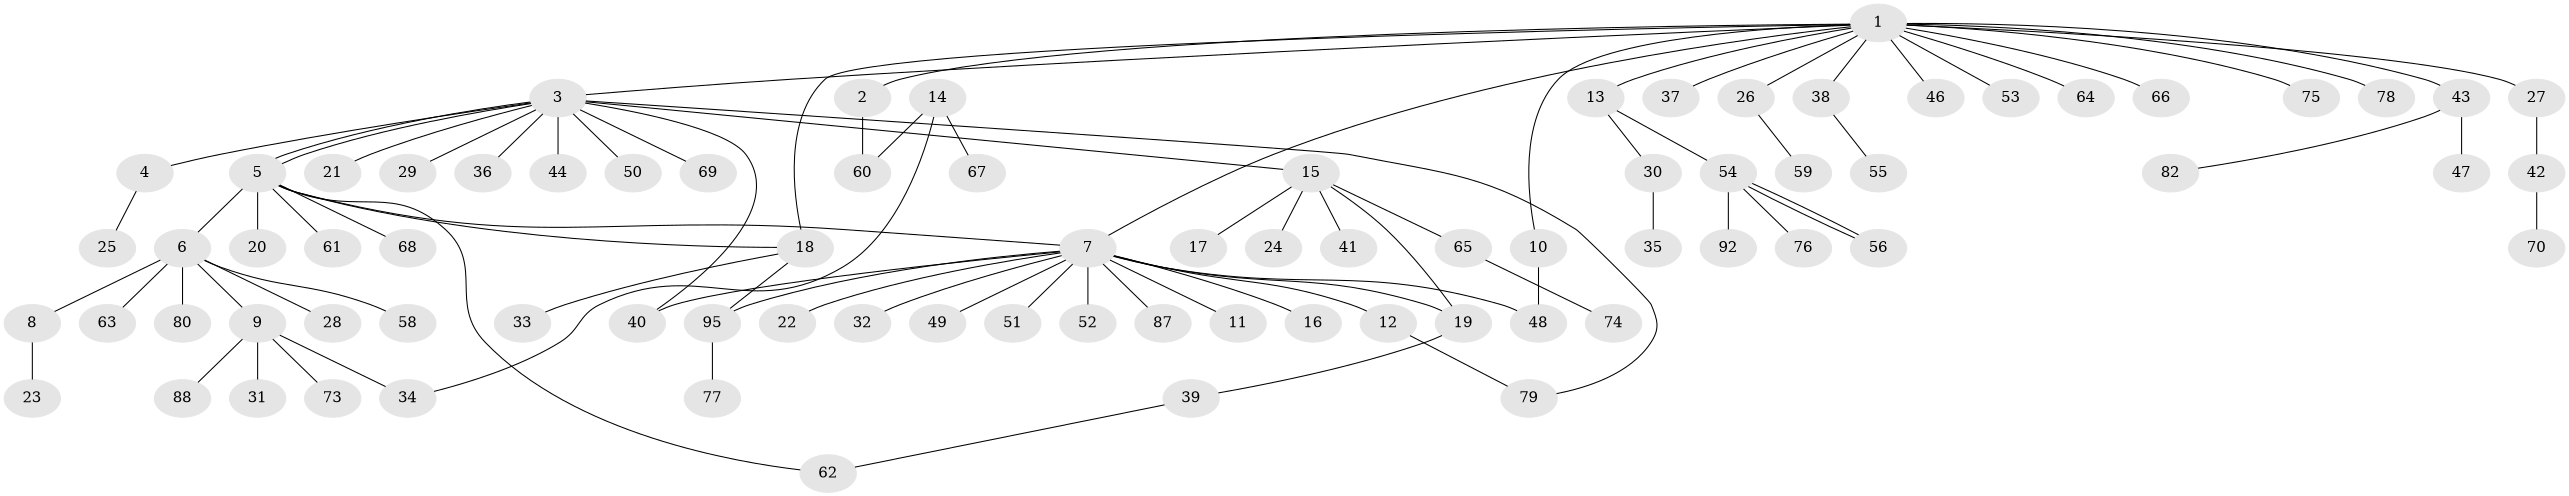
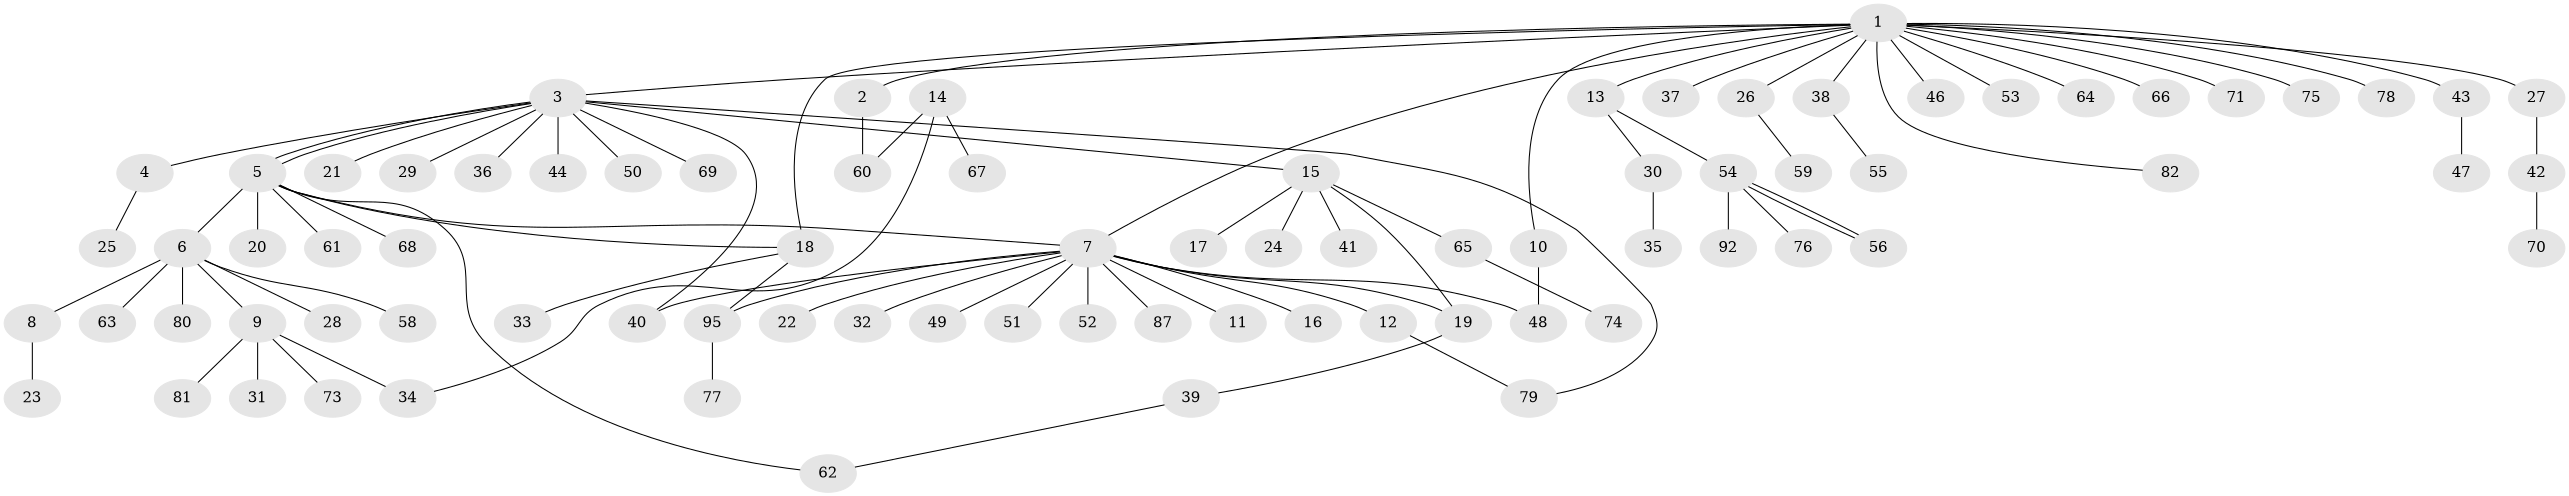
  graph {
    node [color=gray90 style=filled]
    1
    2
    3
    7
    10
    13
    18
    26
    27
    37
    38
    43
    46
    53
    64
    66
+   71
    75
    78
    82
    60
    4
    5
    15
    21
    29
    36
    40
    44
    50
    69
    79
    12
    11
    16
    22
    32
    n38 [label=95]
    48
    49
    51
    52
    n43 [label=87]
    19
    30
    54
    33
    59
    42
    55
    47
    14
    34
    67
    25
    6
    20
    61
    62
    68
    17
    24
    41
    65
    8
    9
    28
    58
    63
    80
    23
    31
    73
-   81 [label=88]
+   81
    77
    35
    56
    n78 [label=92]
    76
    39
    74
    70
    1 -- 2
    1 -- 3
    1 -- 7
    1 -- 10
    1 -- 13
    1 -- 18
    1 -- 26
    1 -- 27
    1 -- 37
    1 -- 38
    1 -- 43
    1 -- 46
    1 -- 53
    1 -- 64
    1 -- 66
+   1 -- 71
    1 -- 75
    1 -- 78
-   43 -- 82
+   1 -- 82
    2 -- 60
    3 -- 4
    3 -- 5
    3 -- 5
    3 -- 15
    3 -- 21
    3 -- 29
    3 -- 36
    3 -- 40
    3 -- 44
    3 -- 50
    3 -- 69
    3 -- 79
    7 -- 40
    7 -- 12
    7 -- 11
    7 -- 16
    7 -- 22
    7 -- 32
    7 -- n38
    7 -- 48
    7 -- 49
    7 -- 51
    7 -- 52
    7 -- n43
    7 -- 19
    10 -- 48
    13 -- 30
    13 -- 54
    18 -- n38
    18 -- 33
    26 -- 59
    27 -- 42
    38 -- 55
    43 -- 47
    4 -- 25
    5 -- 7
    5 -- 18
    5 -- 6
    5 -- 20
    5 -- 61
    5 -- 62
    5 -- 68
    15 -- 19
    15 -- 17
    15 -- 24
    15 -- 41
    15 -- 65
    12 -- 79
    n38 -- 77
    19 -- 39
    30 -- 35
    54 -- 56
    54 -- 56
    54 -- n78
    54 -- 76
    42 -- 70
    14 -- 60
    14 -- 34
    14 -- 67
    6 -- 8
    6 -- 9
    6 -- 28
    6 -- 58
    6 -- 63
    6 -- 80
    65 -- 74
    8 -- 23
    9 -- 34
    9 -- 31
    9 -- 73
    9 -- 81
    39 -- 62
  }
